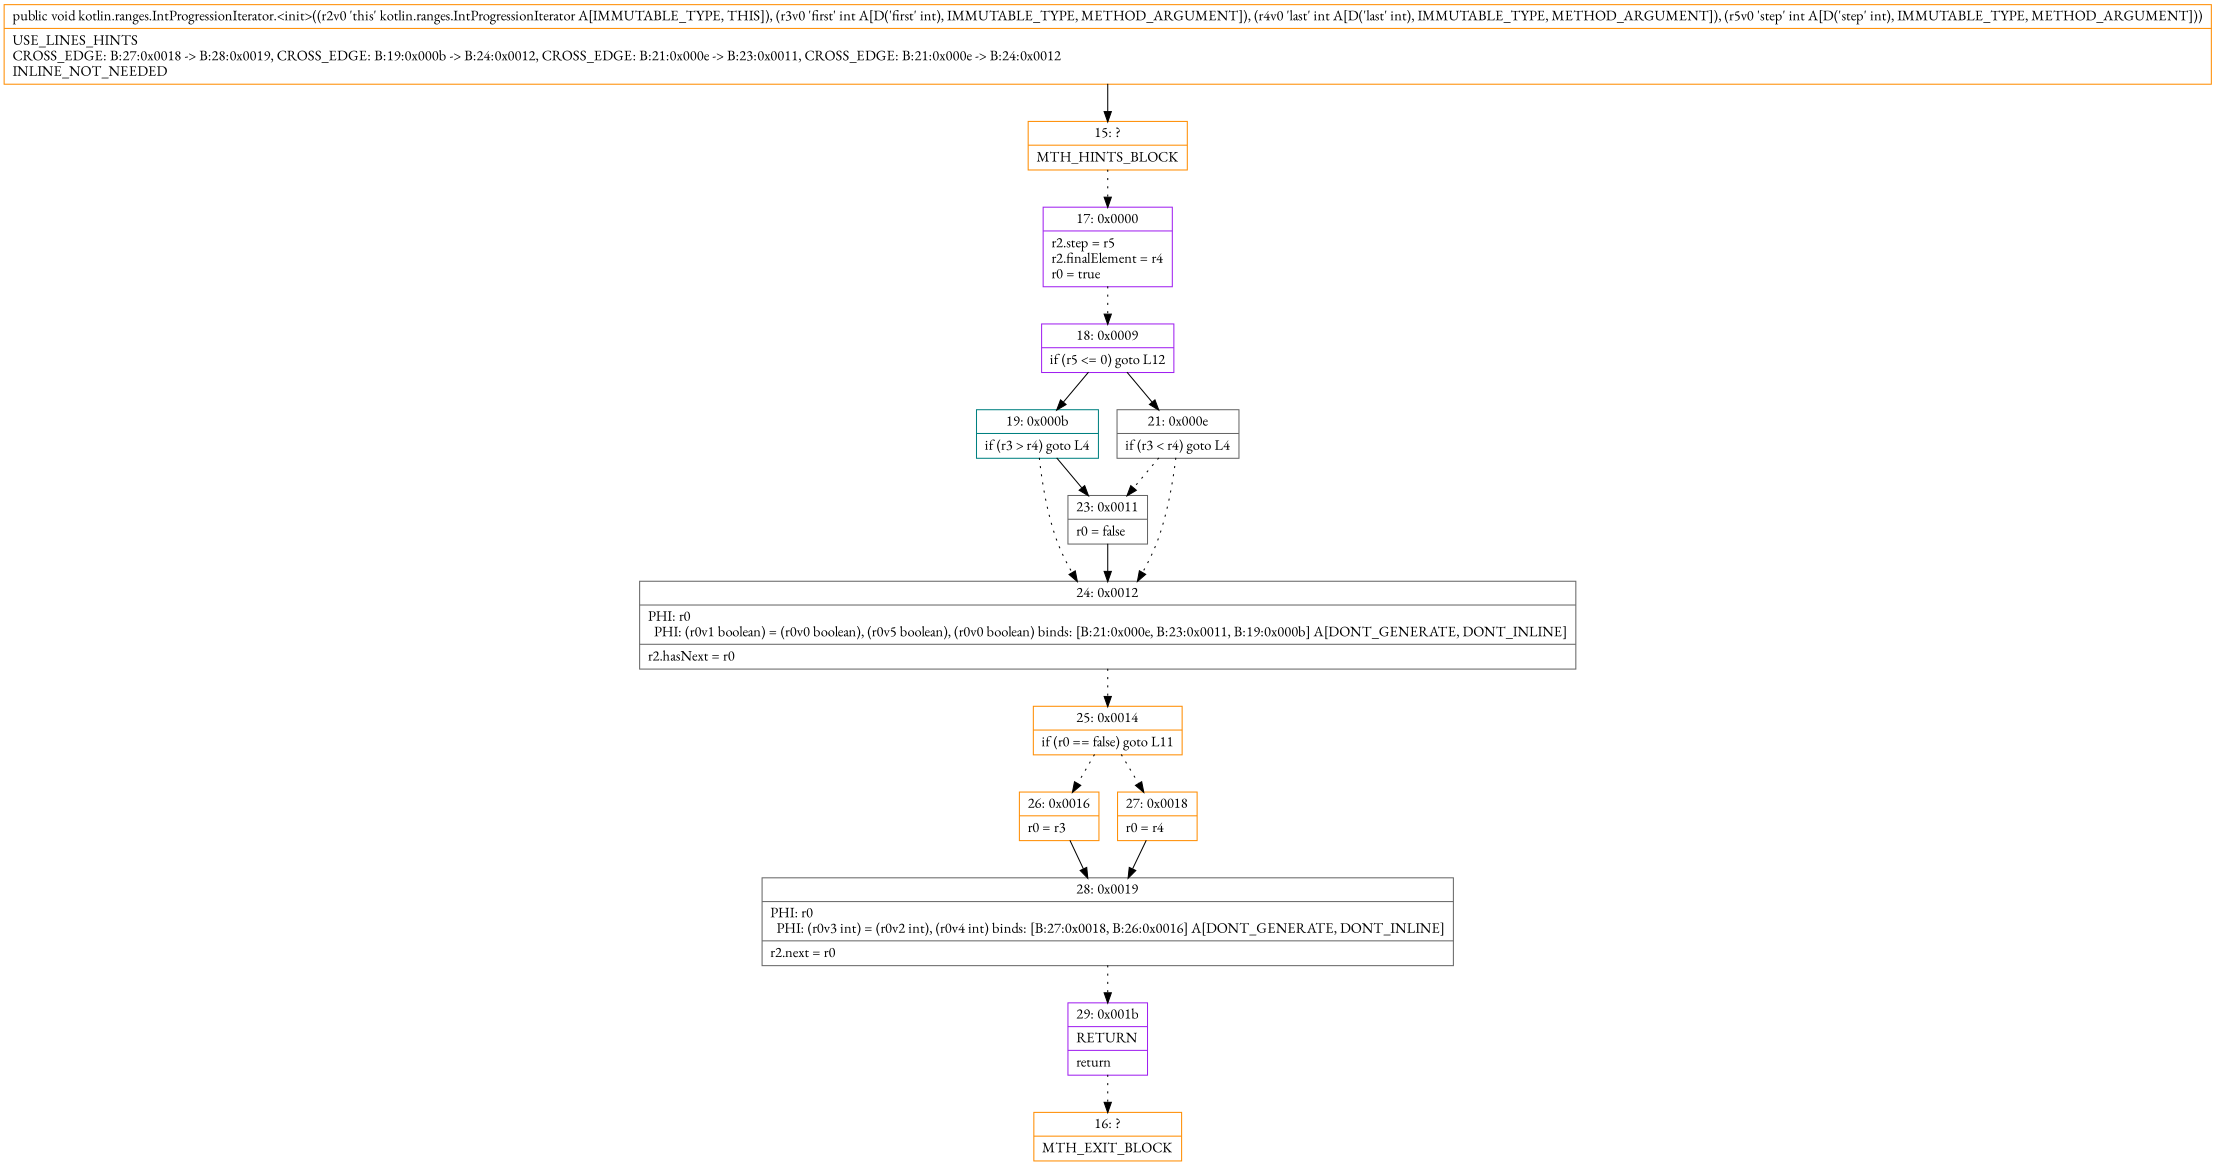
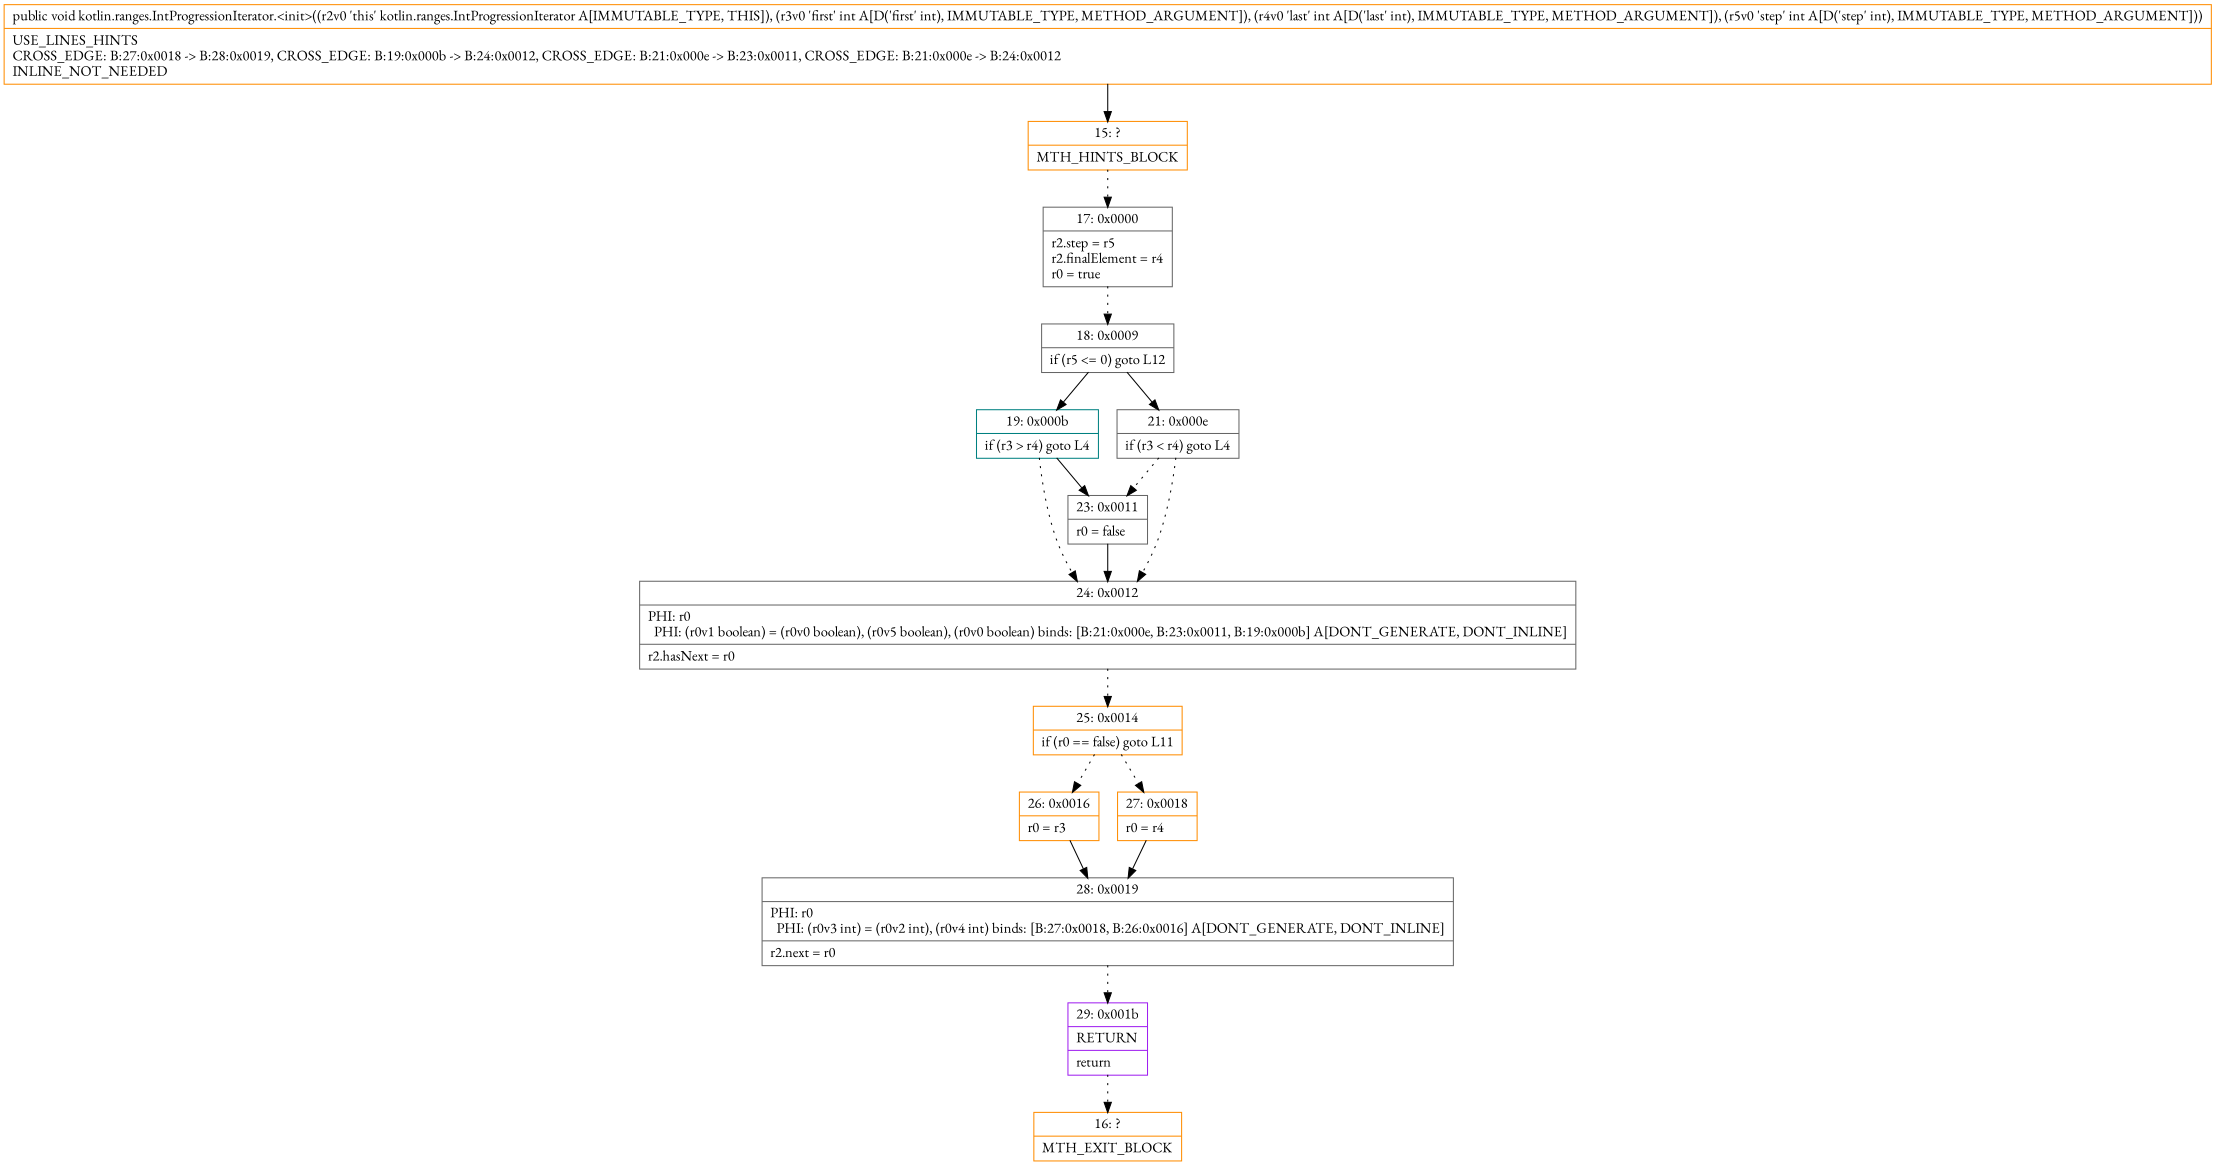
  digraph {
    fontname="EB Garamond"
    node [color=darkorange fontname="EB Garamond" shape=record]
    edge [fontname="EB Garamond" style=dotted]
    n1 [label="{15\:\ ?|MTH_HINTS_BLOCK\l}"]
-   n2 [color=purple label="{17\:\ 0x0000|r2.step = r5\lr2.finalElement = r4\lr0 = true\l}"]
-   n3 [color=purple label="{18\:\ 0x0009|if (r5 \<= 0) goto L12\l}"]
+   n2 [color=gray40 label="{17\:\ 0x0000|r2.step = r5\lr2.finalElement = r4\lr0 = true\l}"]
+   n3 [color=gray40 label="{18\:\ 0x0009|if (r5 \<= 0) goto L12\l}"]
    n4 [color=teal label="{19\:\ 0x000b|if (r3 \> r4) goto L4\l}"]
    n5 [color=gray40 label="{21\:\ 0x000e|if (r3 \< r4) goto L4\l}"]
    n6 [color=gray40 label="{23\:\ 0x0011|r0 = false\l}"]
    n7 [color=gray40 label="{24\:\ 0x0012|PHI: r0 \l  PHI: (r0v1 boolean) = (r0v0 boolean), (r0v5 boolean), (r0v0 boolean) binds: [B:21:0x000e, B:23:0x0011, B:19:0x000b] A[DONT_GENERATE, DONT_INLINE]\l|r2.hasNext = r0\l}"]
    n8 [label="{25\:\ 0x0014|if (r0 == false) goto L11\l}"]
    n9 [label="{26\:\ 0x0016|r0 = r3\l}"]
    n10 [label="{27\:\ 0x0018|r0 = r4\l}"]
    n11 [color=gray40 label="{28\:\ 0x0019|PHI: r0 \l  PHI: (r0v3 int) = (r0v2 int), (r0v4 int) binds: [B:27:0x0018, B:26:0x0016] A[DONT_GENERATE, DONT_INLINE]\l|r2.next = r0\l}"]
    n12 [color=purple label="{29\:\ 0x001b|RETURN\l|return\l}"]
    n13 [label="{16\:\ ?|MTH_EXIT_BLOCK\l}"]
    n14 [label="{public void kotlin.ranges.IntProgressionIterator.\<init\>((r2v0 'this' kotlin.ranges.IntProgressionIterator A[IMMUTABLE_TYPE, THIS]), (r3v0 'first' int A[D('first' int), IMMUTABLE_TYPE, METHOD_ARGUMENT]), (r4v0 'last' int A[D('last' int), IMMUTABLE_TYPE, METHOD_ARGUMENT]), (r5v0 'step' int A[D('step' int), IMMUTABLE_TYPE, METHOD_ARGUMENT]))  | USE_LINES_HINTS\lCROSS_EDGE: B:27:0x0018 \-\> B:28:0x0019, CROSS_EDGE: B:19:0x000b \-\> B:24:0x0012, CROSS_EDGE: B:21:0x000e \-\> B:23:0x0011, CROSS_EDGE: B:21:0x000e \-\> B:24:0x0012\lINLINE_NOT_NEEDED\l}"]
    n1 -> n2
    n2 -> n3
    n3 -> n4 [style=solid]
    n3 -> n5 [style=solid]
    n4 -> n6 [style=solid]
    n4 -> n7
    n5 -> n6
    n5 -> n7
    n6 -> n7 [style=solid]
    n7 -> n8
    n8 -> n9
    n8 -> n10
    n9 -> n11 [style=solid]
    n10 -> n11 [style=solid]
    n11 -> n12
    n12 -> n13
    n14 -> n1 [style=solid]
  }
